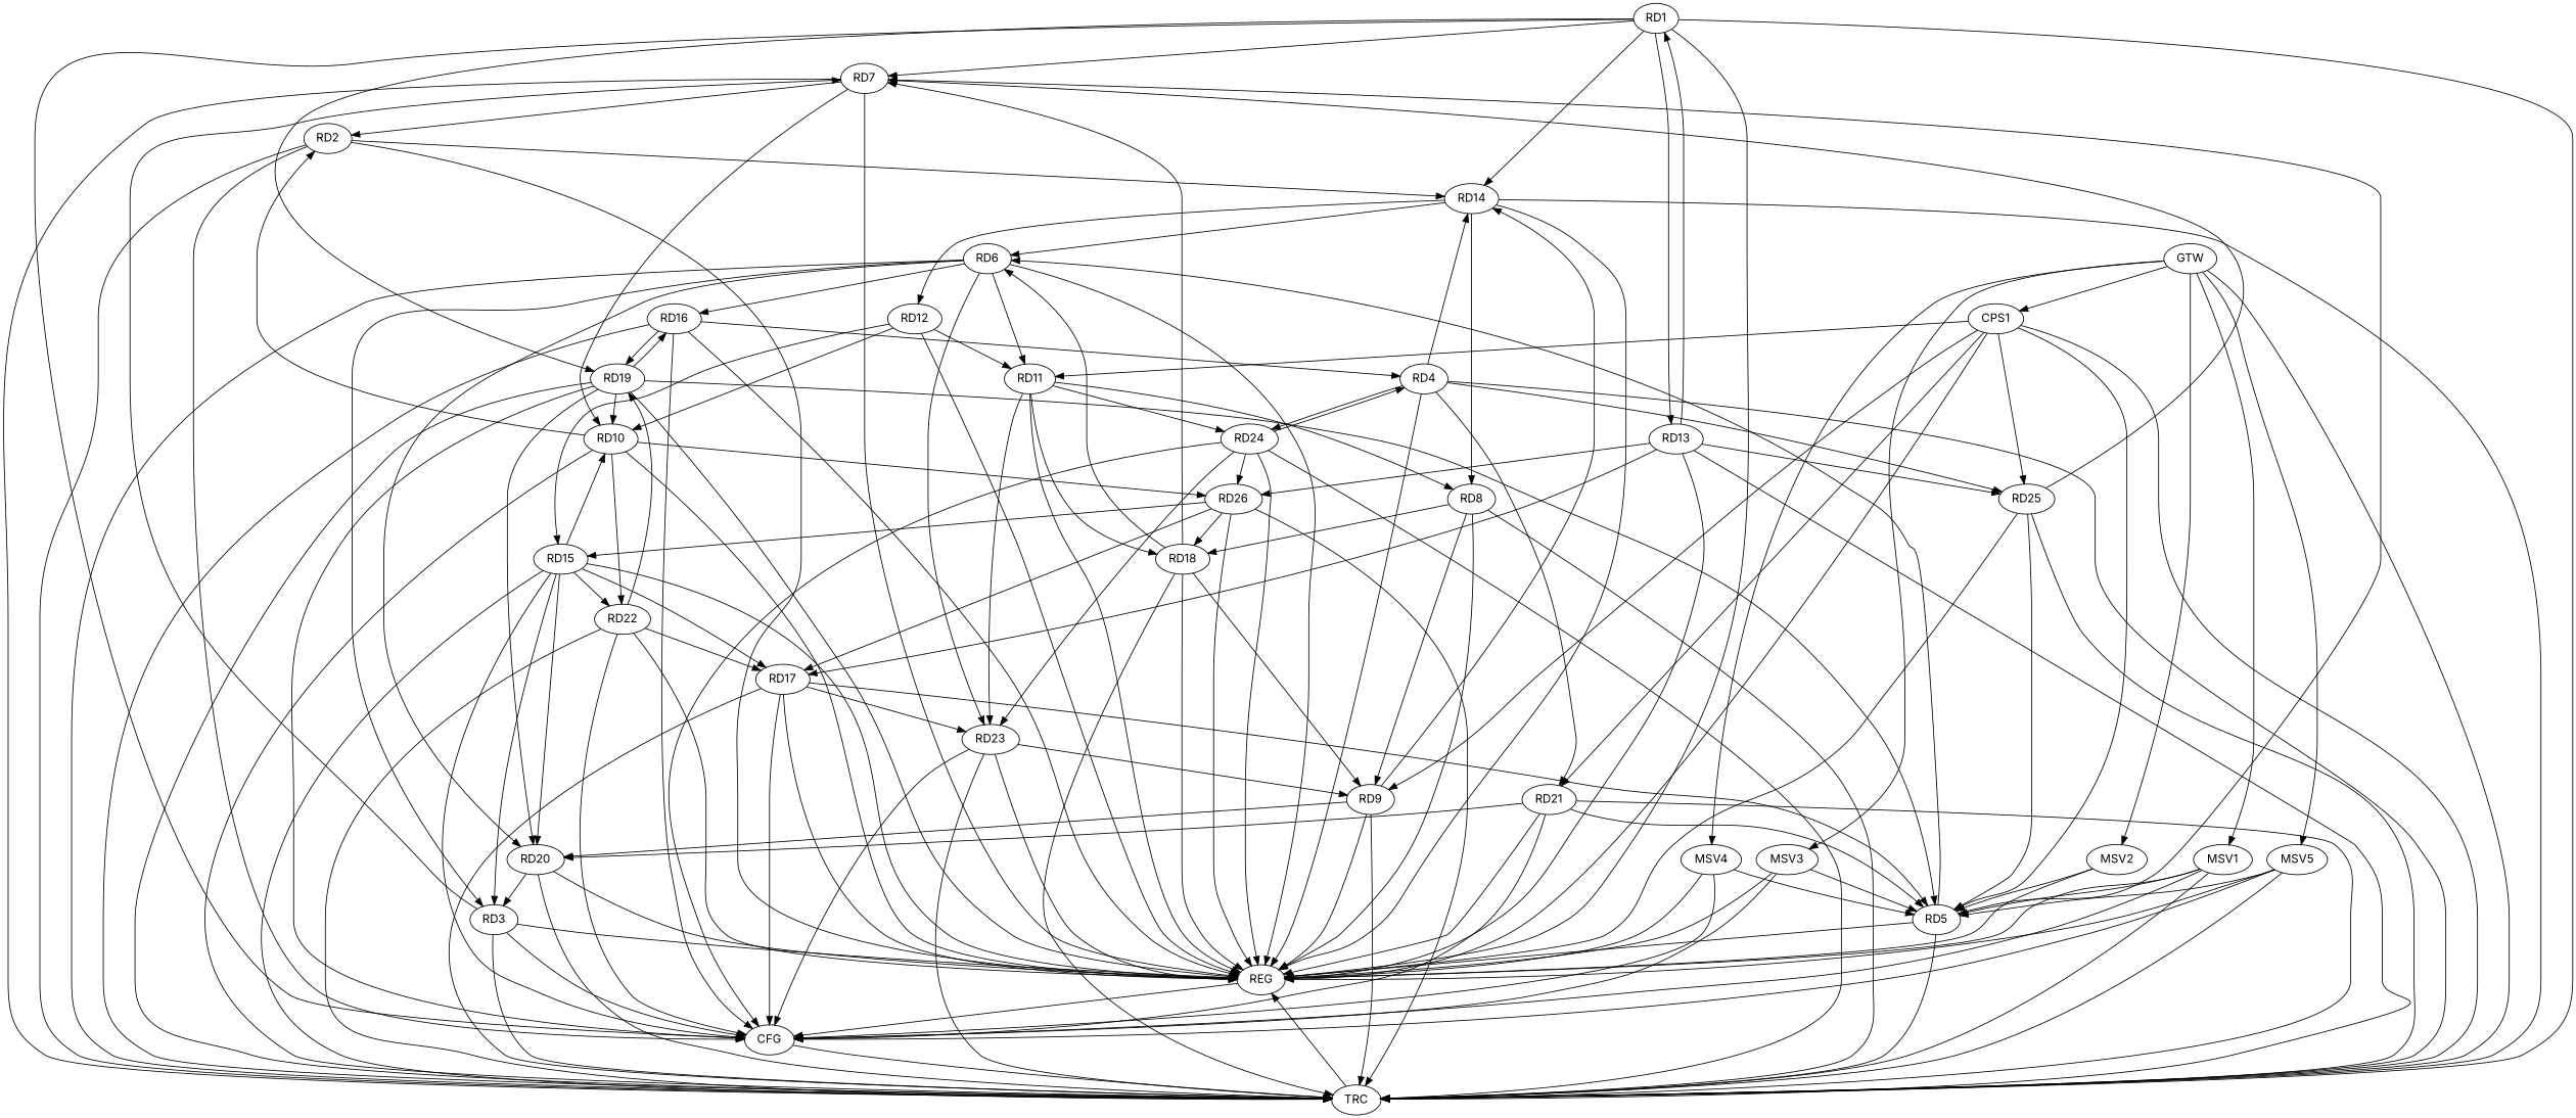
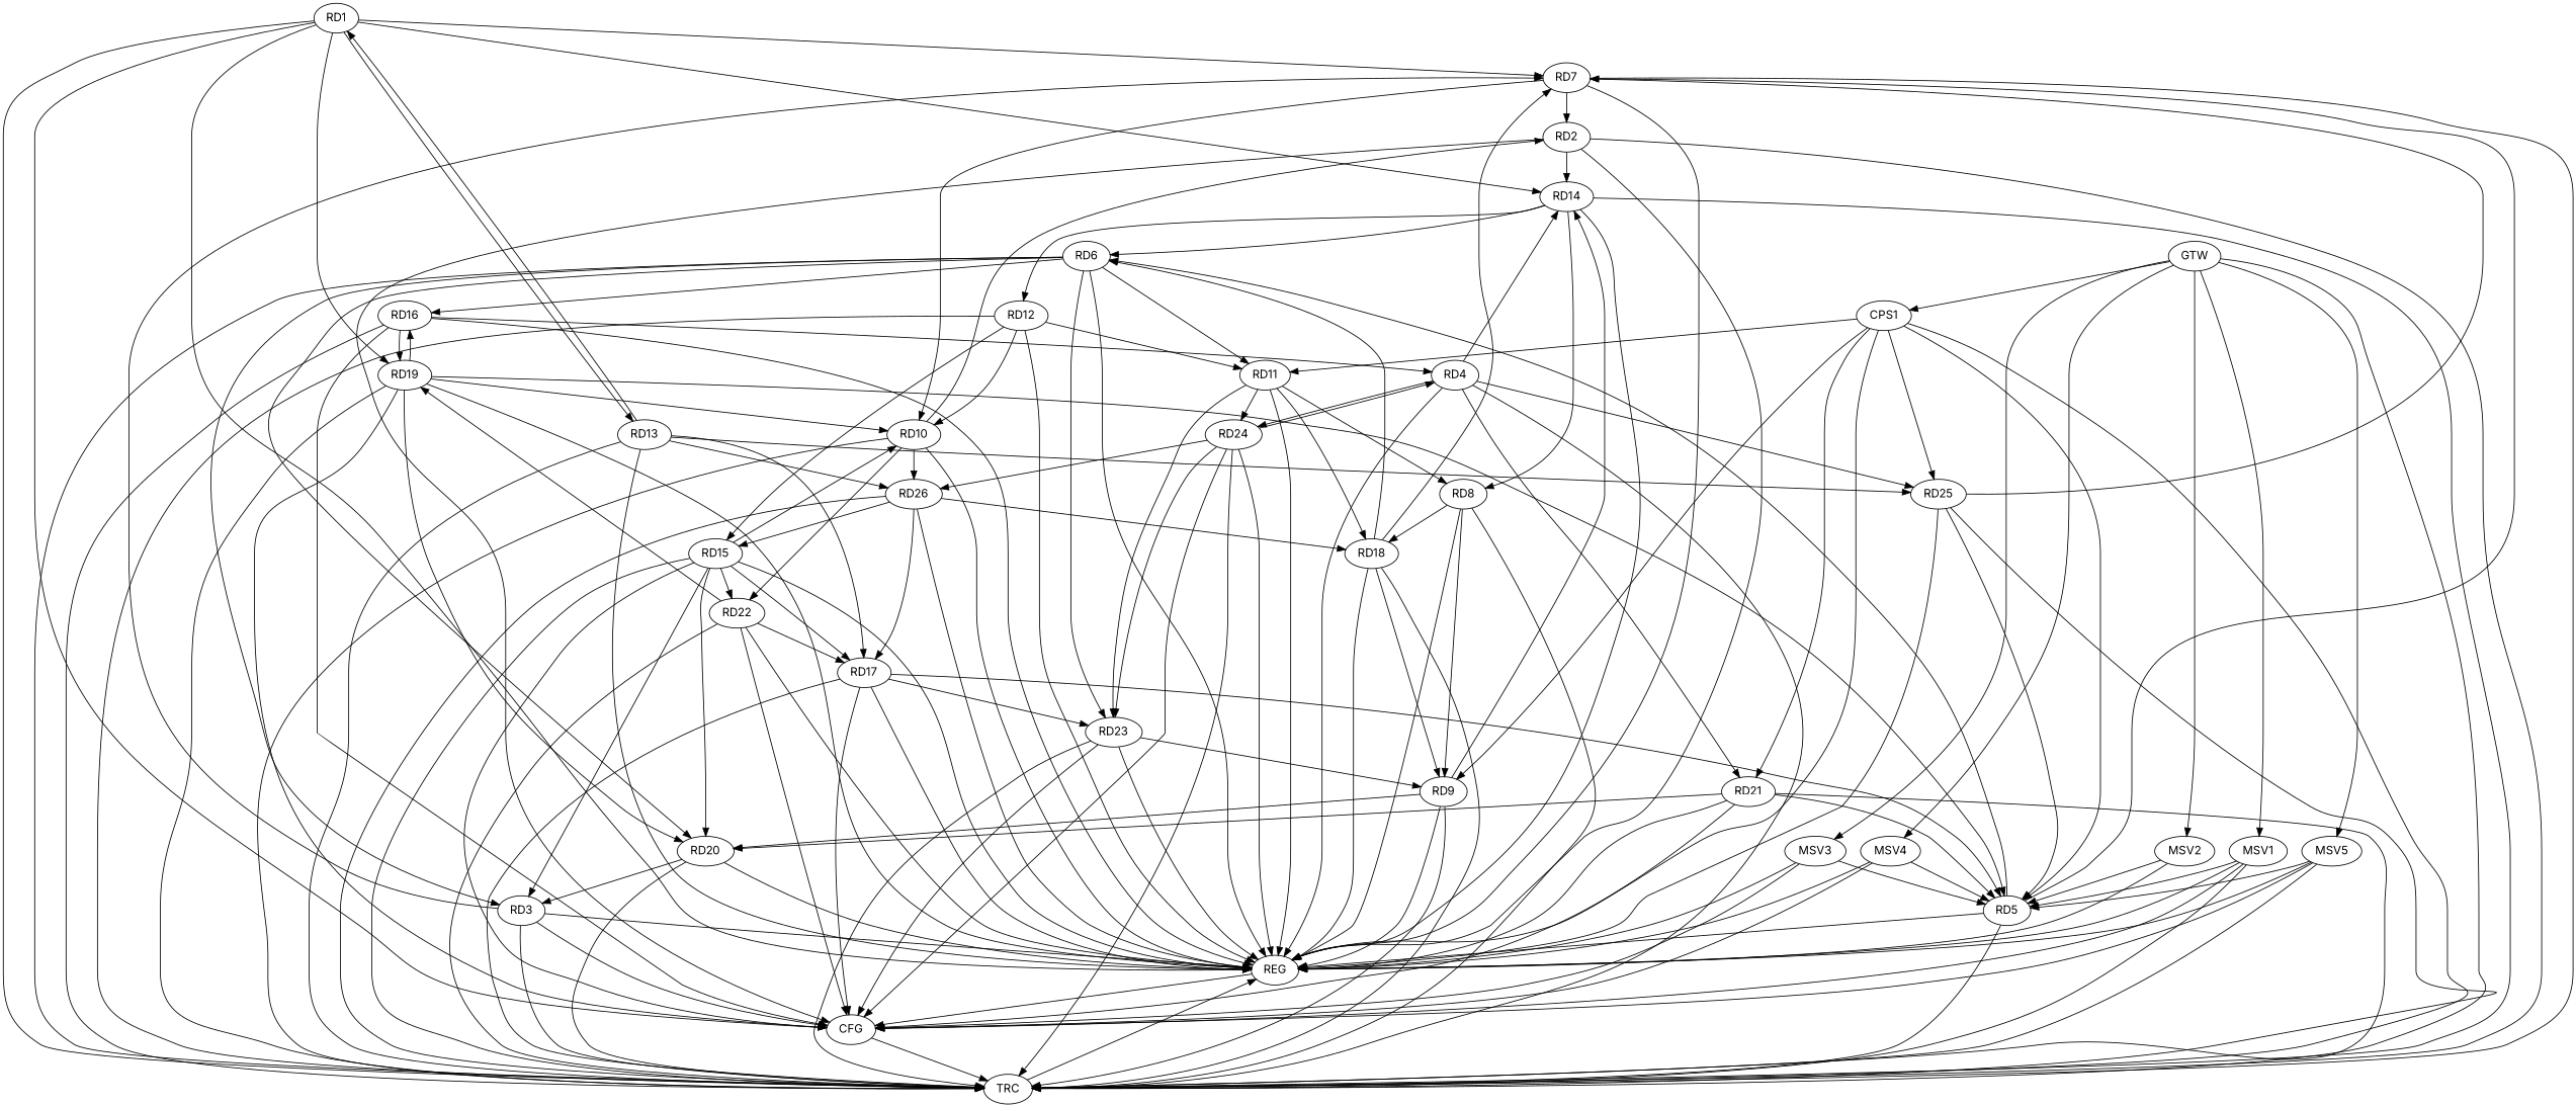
  strict digraph {
    fontname=Inter
    node [fontname=Inter]
    edge [fontname=Inter]
    n1 [label=RD1]
    n2 [label=RD7]
    n3 [label=RD13]
    n4 [label=RD14]
    n5 [label=RD19]
    n6 [label=REG]
    n7 [label=CFG]
    n8 [label=TRC]
    n9 [label=RD2]
    n10 [label=RD10]
    n11 [label=RD25]
    n12 [label=RD26]
    n13 [label=RD17]
    n14 [label=RD6]
    n15 [label=RD8]
    n16 [label=RD12]
    n17 [label=RD5]
    n18 [label=RD16]
    n19 [label=RD20]
    n20 [label=RD3]
    n21 [label=RD4]
    n22 [label=RD21]
    n23 [label=RD24]
    n24 [label=RD23]
    n25 [label=RD11]
    n26 [label=RD18]
    n27 [label=RD9]
    n28 [label=RD22]
    n29 [label=RD15]
    n30 [label=CPS1]
    n31 [label=GTW]
    n32 [label=MSV1]
    n33 [label=MSV2]
    n34 [label=MSV3]
    n35 [label=MSV4]
    n36 [label=MSV5]
    n1 -> n2
    n1 -> n3
    n1 -> n4
    n1 -> n5
    n1 -> n6
    n1 -> n7
    n1 -> n8
    n2 -> n6
    n2 -> n8
    n2 -> n9
    n2 -> n10
    n3 -> n1
    n3 -> n6
    n3 -> n8
    n3 -> n11
    n3 -> n12
    n3 -> n13
    n4 -> n6
    n4 -> n8
    n4 -> n14
    n4 -> n15
    n4 -> n16
    n5 -> n6
    n5 -> n7
    n5 -> n8
    n5 -> n10
    n5 -> n17
    n5 -> n18
    n5 -> n19
    n6 -> n7
    n7 -> n8
    n8 -> n6
    n9 -> n4
    n9 -> n6
    n9 -> n7
    n9 -> n8
    n10 -> n6
    n10 -> n8
    n10 -> n9
    n10 -> n12
    n10 -> n28
    n11 -> n2
    n11 -> n6
    n11 -> n8
    n11 -> n17
    n12 -> n6
    n12 -> n8
    n12 -> n13
    n12 -> n26
    n12 -> n29
    n13 -> n6
    n13 -> n7
    n13 -> n8
    n13 -> n17
    n13 -> n24
    n14 -> n6
    n14 -> n8
    n14 -> n18
    n14 -> n19
    n14 -> n20
    n14 -> n24
    n14 -> n25
    n15 -> n6
    n15 -> n8
    n15 -> n26
    n15 -> n27
    n16 -> n6
+   n16 -> n8
    n16 -> n10
    n16 -> n25
    n16 -> n29
    n17 -> n2
    n17 -> n6
    n17 -> n8
    n17 -> n14
    n18 -> n5
    n18 -> n6
    n18 -> n7
    n18 -> n8
    n18 -> n21
    n19 -> n6
    n19 -> n8
    n19 -> n20
    n20 -> n2
    n20 -> n6
    n20 -> n7
    n20 -> n8
    n21 -> n4
    n21 -> n6
    n21 -> n8
    n21 -> n11
    n21 -> n22
    n21 -> n23
    n22 -> n6
    n22 -> n7
    n22 -> n8
    n22 -> n17
    n22 -> n19
    n23 -> n6
    n23 -> n7
    n23 -> n8
    n23 -> n12
    n23 -> n21
    n23 -> n24
    n24 -> n6
    n24 -> n7
    n24 -> n8
    n24 -> n27
    n25 -> n6
    n25 -> n15
    n25 -> n23
    n25 -> n24
    n25 -> n26
    n26 -> n2
    n26 -> n6
    n26 -> n8
    n26 -> n14
    n26 -> n27
    n27 -> n4
    n27 -> n6
    n27 -> n8
    n27 -> n19
    n28 -> n5
    n28 -> n6
    n28 -> n7
    n28 -> n8
    n28 -> n13
    n29 -> n6
    n29 -> n7
    n29 -> n8
    n29 -> n10
    n29 -> n13
    n29 -> n19
    n29 -> n20
    n29 -> n28
    n30 -> n6
    n30 -> n8
    n30 -> n11
    n30 -> n17
    n30 -> n22
    n30 -> n25
    n30 -> n27
    n31 -> n8
    n31 -> n30
    n31 -> n32
    n31 -> n33
    n31 -> n34
    n31 -> n35
    n31 -> n36
    n32 -> n6
    n32 -> n7
    n32 -> n8
    n32 -> n17
    n33 -> n6
    n33 -> n17
    n34 -> n6
    n34 -> n7
    n34 -> n17
    n35 -> n6
    n35 -> n7
    n35 -> n17
    n36 -> n6
    n36 -> n7
    n36 -> n8
    n36 -> n17
  }
